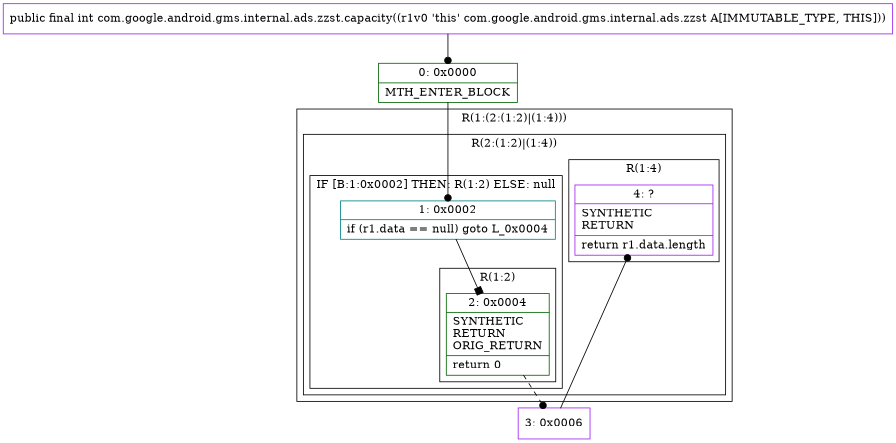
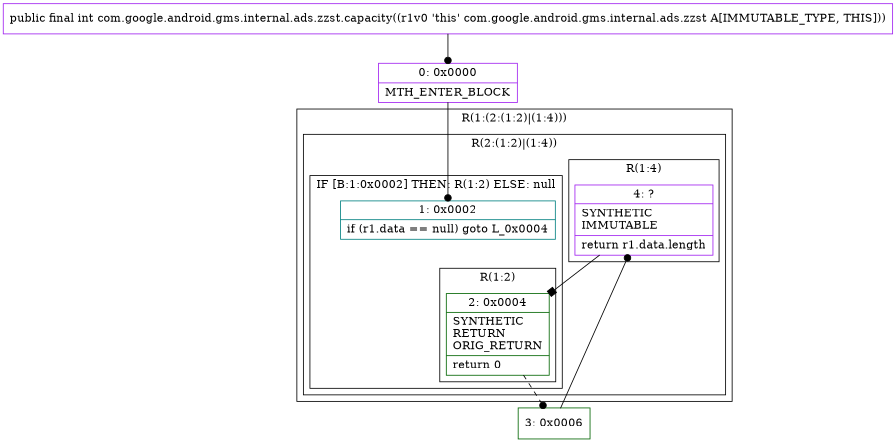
  digraph {
    node [color=purple shape=record]
    edge [arrowhead=dot]
    n1 [color=darkgreen label="{2\:\ 0x0004|SYNTHETIC\lRETURN\lORIG_RETURN\l|return 0\l}"]
    n2 [color=teal label="{1\:\ 0x0002|if (r1.data == null) goto L_0x0004\l}"]
-   n3 [label="{4\:\ ?|SYNTHETIC\lRETURN\l|return r1.data.length\l}"]
-   n4 [label="{3\:\ 0x0006}"]
-   n5 [color=darkgreen label="{0\:\ 0x0000|MTH_ENTER_BLOCK\l}"]
+   n3 [label="{4\:\ ?|SYNTHETIC\lIMMUTABLE\l|return r1.data.length\l}"]
+   n4 [color=darkgreen label="{3\:\ 0x0006}"]
+   n5 [label="{0\:\ 0x0000|MTH_ENTER_BLOCK\l}"]
    n6 [label="{public final int com.google.android.gms.internal.ads.zzst.capacity((r1v0 'this' com.google.android.gms.internal.ads.zzst A[IMMUTABLE_TYPE, THIS])) }"]
    subgraph cluster_1 {
      label="R(1:(2:(1:2)|(1:4)))"
      subgraph cluster_2 {
        label="R(2:(1:2)|(1:4))"
        subgraph cluster_3 {
          label="IF [B:1:0x0002] THEN: R(1:2) ELSE: null"
          n2
          subgraph cluster_4 {
            label="R(1:2)"
            n1
          }
        }
        subgraph cluster_5 {
          label="R(1:4)"
          n3
        }
      }
    }
    n1 -> n4 [style=dashed]
-   n2 -> n1 [arrowhead=box]
+   n3 -> n1 [arrowhead=box]
    n4 -> n3
    n5 -> n2
    n6 -> n5
  }
